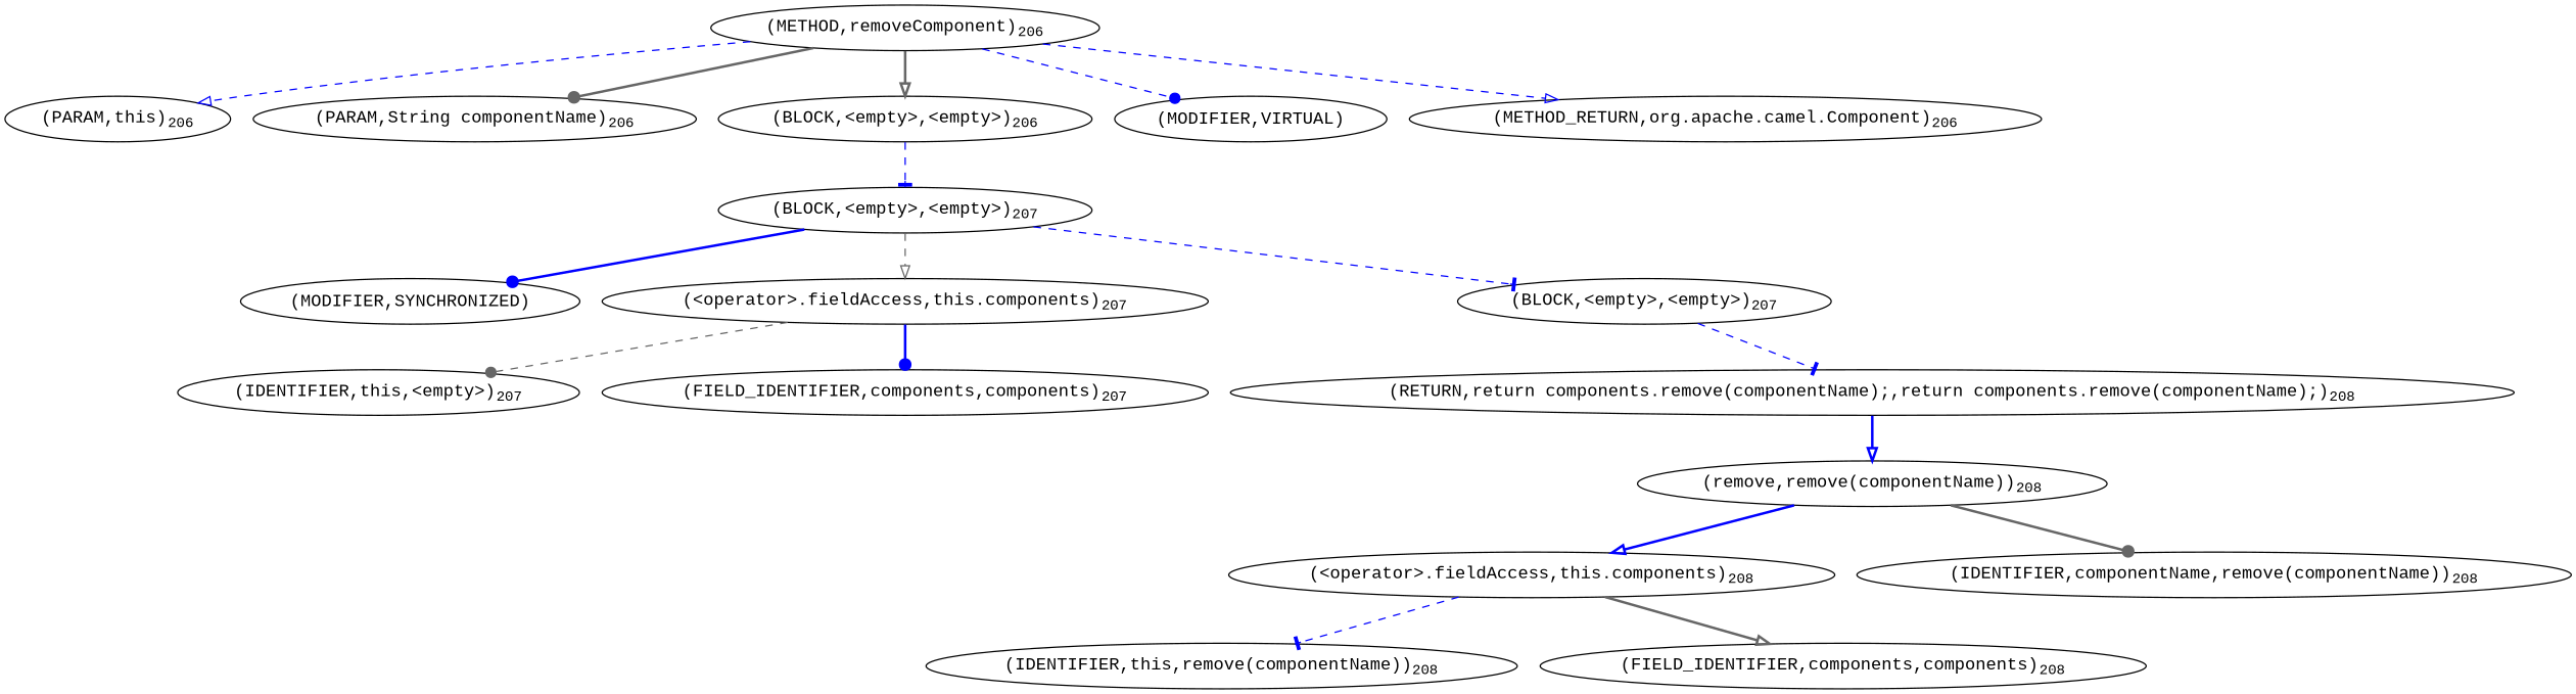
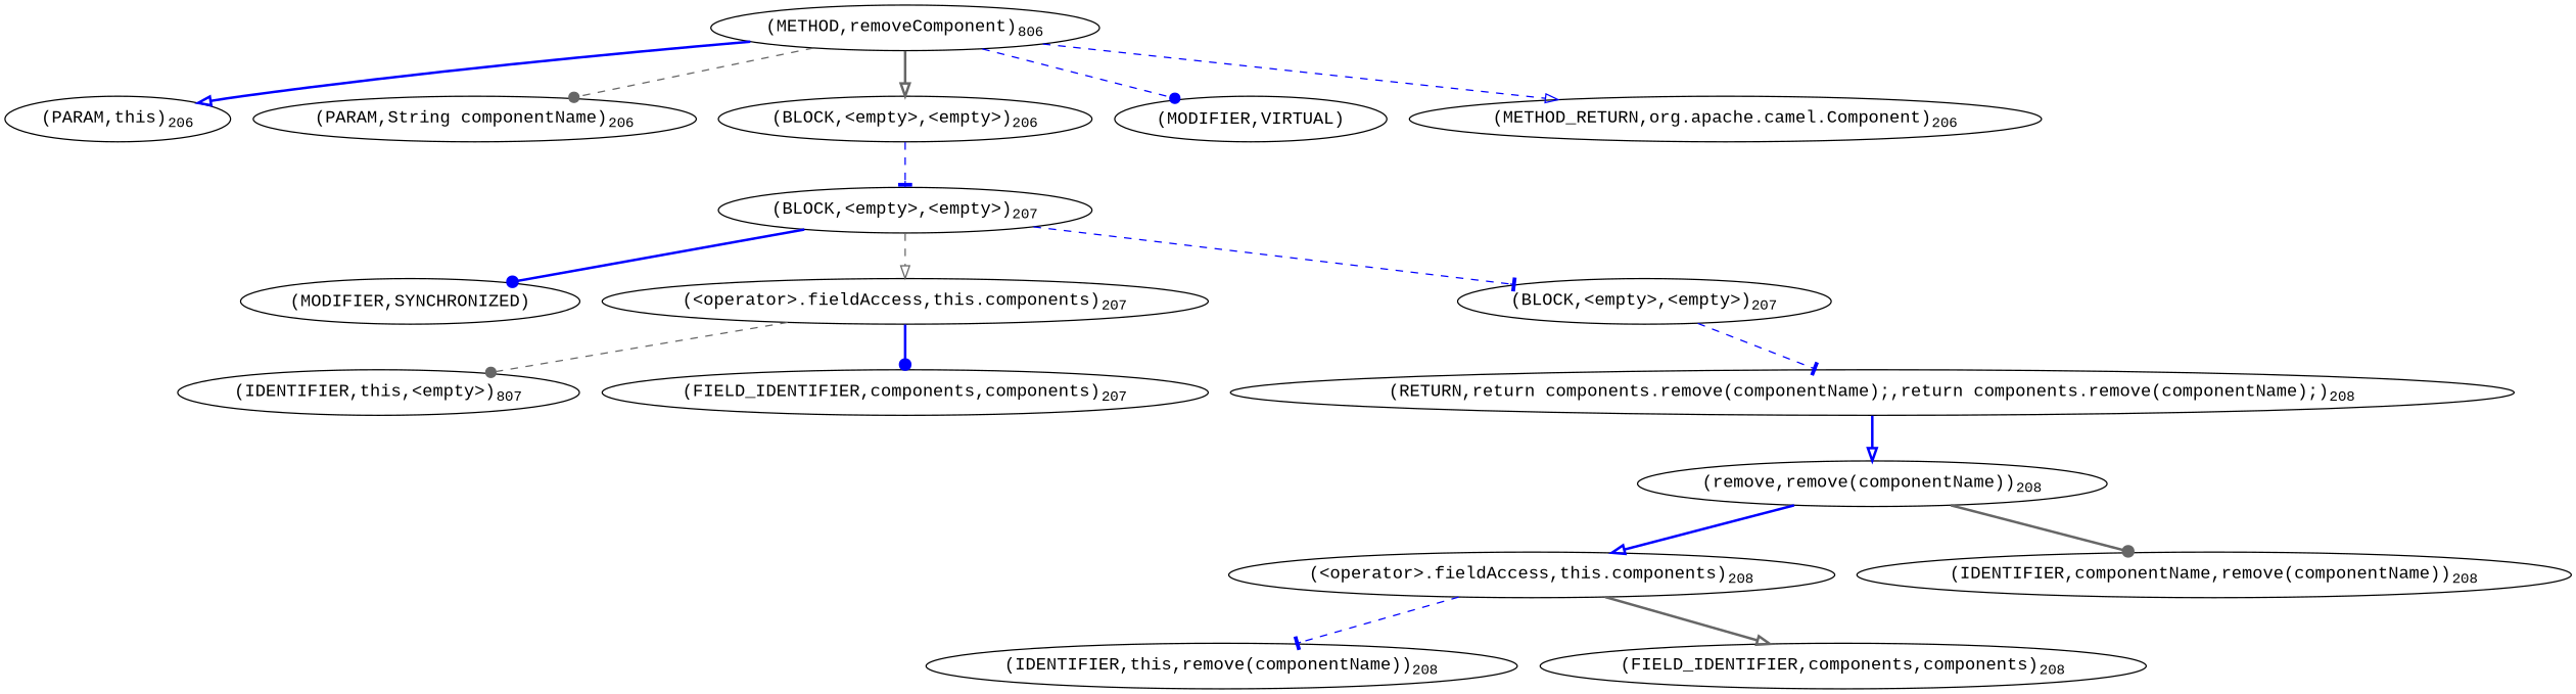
  digraph {
    fontname="Liberation Mono"
    node [fontname="Liberation Mono"]
    edge [arrowhead=onormal color=blue fontname="Liberation Mono" style=dashed]
-   n1 [label=<(METHOD,removeComponent)<SUB>206</SUB>>]
+   n1 [label=<(METHOD,removeComponent)<SUB>806</SUB>>]
    n2 [label=<(PARAM,this)<SUB>206</SUB>>]
    n3 [label=<(PARAM,String componentName)<SUB>206</SUB>>]
    n4 [label=<(BLOCK,&lt;empty&gt;,&lt;empty&gt;)<SUB>206</SUB>>]
    n5 [label=<(MODIFIER,VIRTUAL)>]
    n6 [label=<(METHOD_RETURN,org.apache.camel.Component)<SUB>206</SUB>>]
    n7 [label=<(BLOCK,&lt;empty&gt;,&lt;empty&gt;)<SUB>207</SUB>>]
    n8 [label=<(MODIFIER,SYNCHRONIZED)>]
    n9 [label=<(&lt;operator&gt;.fieldAccess,this.components)<SUB>207</SUB>>]
    n10 [label=<(BLOCK,&lt;empty&gt;,&lt;empty&gt;)<SUB>207</SUB>>]
-   n11 [label=<(IDENTIFIER,this,&lt;empty&gt;)<SUB>207</SUB>>]
+   n11 [label=<(IDENTIFIER,this,&lt;empty&gt;)<SUB>807</SUB>>]
    n12 [label=<(FIELD_IDENTIFIER,components,components)<SUB>207</SUB>>]
    n13 [label=<(RETURN,return components.remove(componentName);,return components.remove(componentName);)<SUB>208</SUB>>]
    n14 [label=<(remove,remove(componentName))<SUB>208</SUB>>]
    n15 [label=<(&lt;operator&gt;.fieldAccess,this.components)<SUB>208</SUB>>]
    n16 [label=<(IDENTIFIER,componentName,remove(componentName))<SUB>208</SUB>>]
    n17 [label=<(IDENTIFIER,this,remove(componentName))<SUB>208</SUB>>]
    n18 [label=<(FIELD_IDENTIFIER,components,components)<SUB>208</SUB>>]
-   n1 -> n2
-   n1 -> n3 [arrowhead=dot color=gray40 style=bold]
+   n1 -> n2 [style=bold]
+   n1 -> n3 [arrowhead=dot color=gray40]
    n1 -> n4 [color=gray40 style=bold]
    n1 -> n5 [arrowhead=dot]
    n1 -> n6
    n4 -> n7 [arrowhead=tee]
    n7 -> n8 [arrowhead=dot style=bold]
    n7 -> n9 [color=gray40]
    n7 -> n10 [arrowhead=tee]
    n9 -> n11 [arrowhead=dot color=gray40]
    n9 -> n12 [arrowhead=dot style=bold]
    n10 -> n13 [arrowhead=tee]
    n13 -> n14 [style=bold]
    n14 -> n15 [style=bold]
    n14 -> n16 [arrowhead=dot color=gray40 style=bold]
    n15 -> n17 [arrowhead=tee]
    n15 -> n18 [color=gray40 style=bold]
  }
